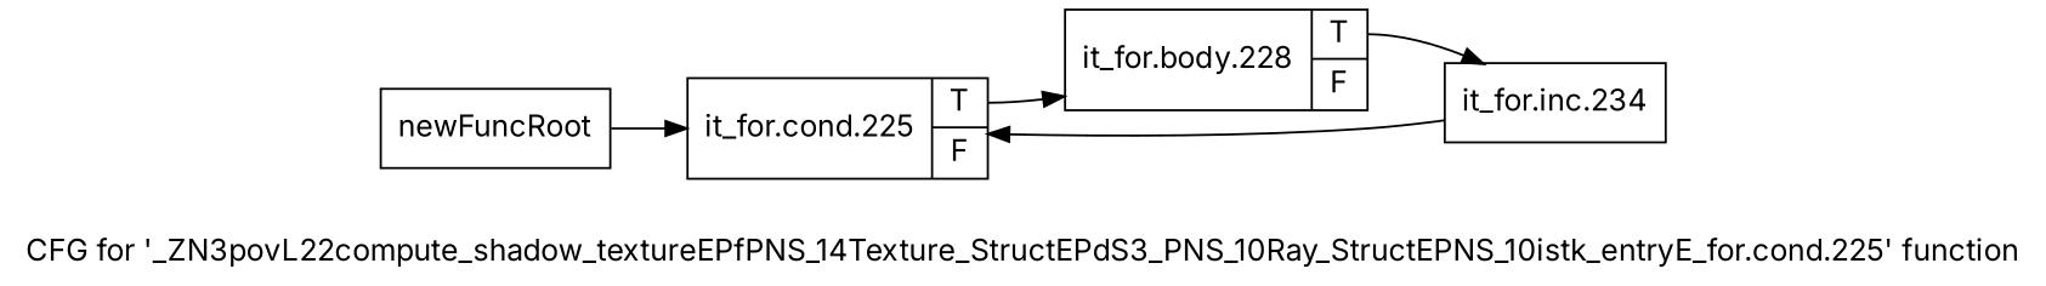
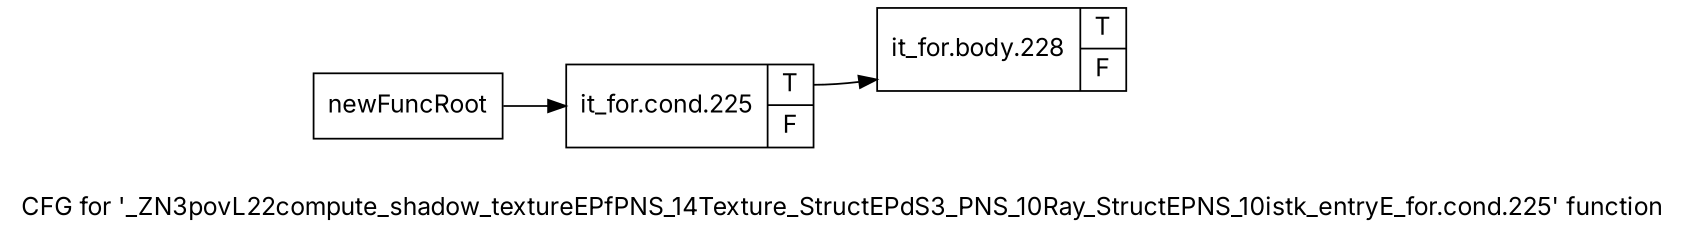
  digraph {
    fontname=Inter
    label="CFG for '_ZN3povL22compute_shadow_textureEPfPNS_14Texture_StructEPdS3_PNS_10Ray_StructEPNS_10istk_entryE_for.cond.225' function"
    rankdir=LR
    node [fontname=Inter shape=record]
    edge [fontname=Inter]
    n1 [label="{newFuncRoot}"]
    n2 [label="{it_for.cond.225|{<s0>T|<s1>F}}"]
    n3 [label="{it_for.body.228|{<s0>T|<s1>F}}"]
-   n4 [label="{it_for.inc.234}"]
    n1 -> n2
    n2 -> n3 [tailport=s0]
-   n3 -> n4 [tailport=s0]
-   n4 -> n2
  }
